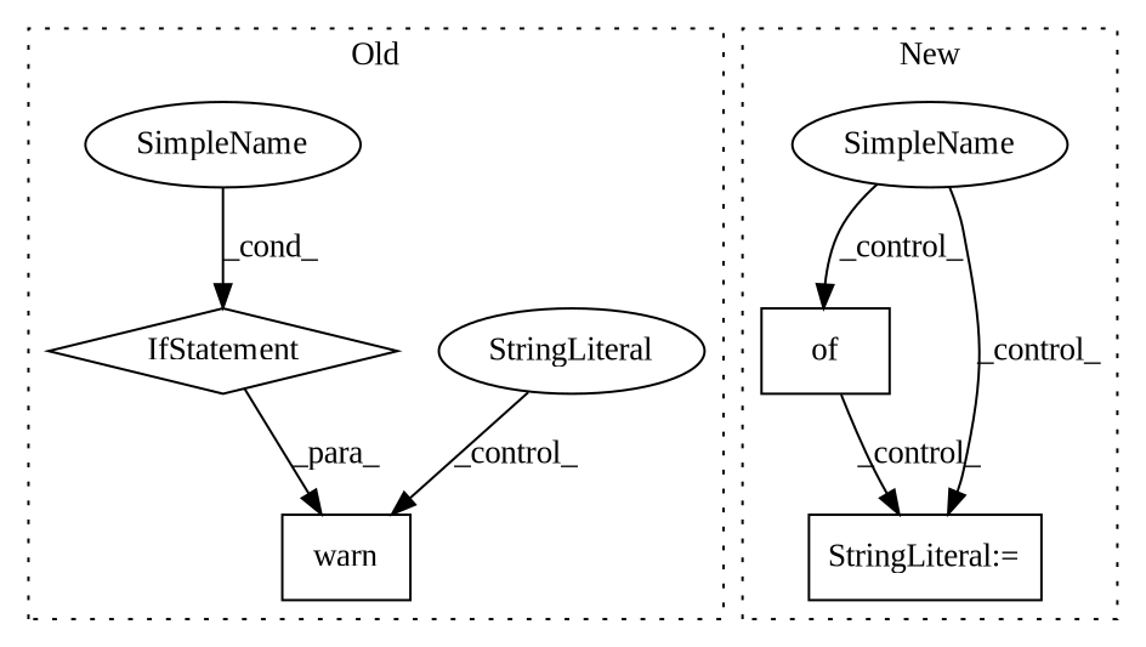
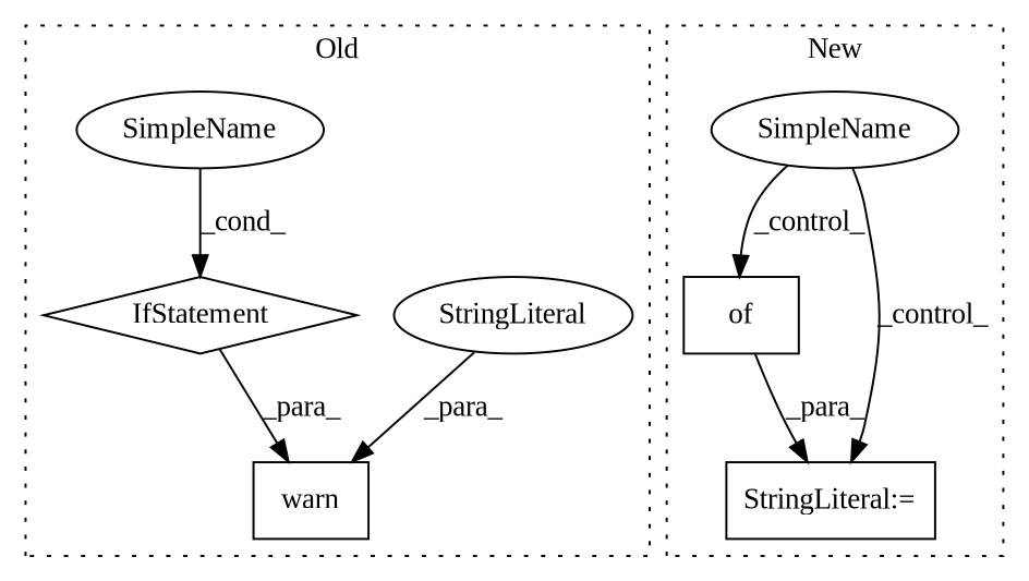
  digraph {
    fontname="Liberation Serif"
    node [a=32 fontname="Liberation Serif" shape=box]
    edge [fontname="Liberation Serif"]
    n1 [l="5,1" label=warn s="296,392"]
    n2 [a=45 l=91 label=StringLiteral s=301 shape=ellipse]
    n3 [a=25 l="4,2" label=IfStatement s="251,277" shape=diamond]
    n4 [a=42 label=SimpleName shape=ellipse]
    n5 [l=4 label=of s=371]
    n6 [a=7 l=1 label="StringLiteral:=" s=366]
    n7 [a=42 label=SimpleName shape=ellipse]
    subgraph cluster_1 {
      label=Old
      style=dotted
      n1
      n2
      n3
      n4
    }
    subgraph cluster_2 {
      label=New
      style=dotted
      n5
      n6
      n7
    }
-   n2 -> n1 [label=_control_]
+   n2 -> n1 [label=_para_]
    n3 -> n1 [label=_para_]
    n4 -> n3 [label=_cond_]
-   n5 -> n6 [label=_control_]
+   n5 -> n6 [label=_para_]
    n7 -> n5 [label=_control_]
    n7 -> n6 [label=_control_]
  }
